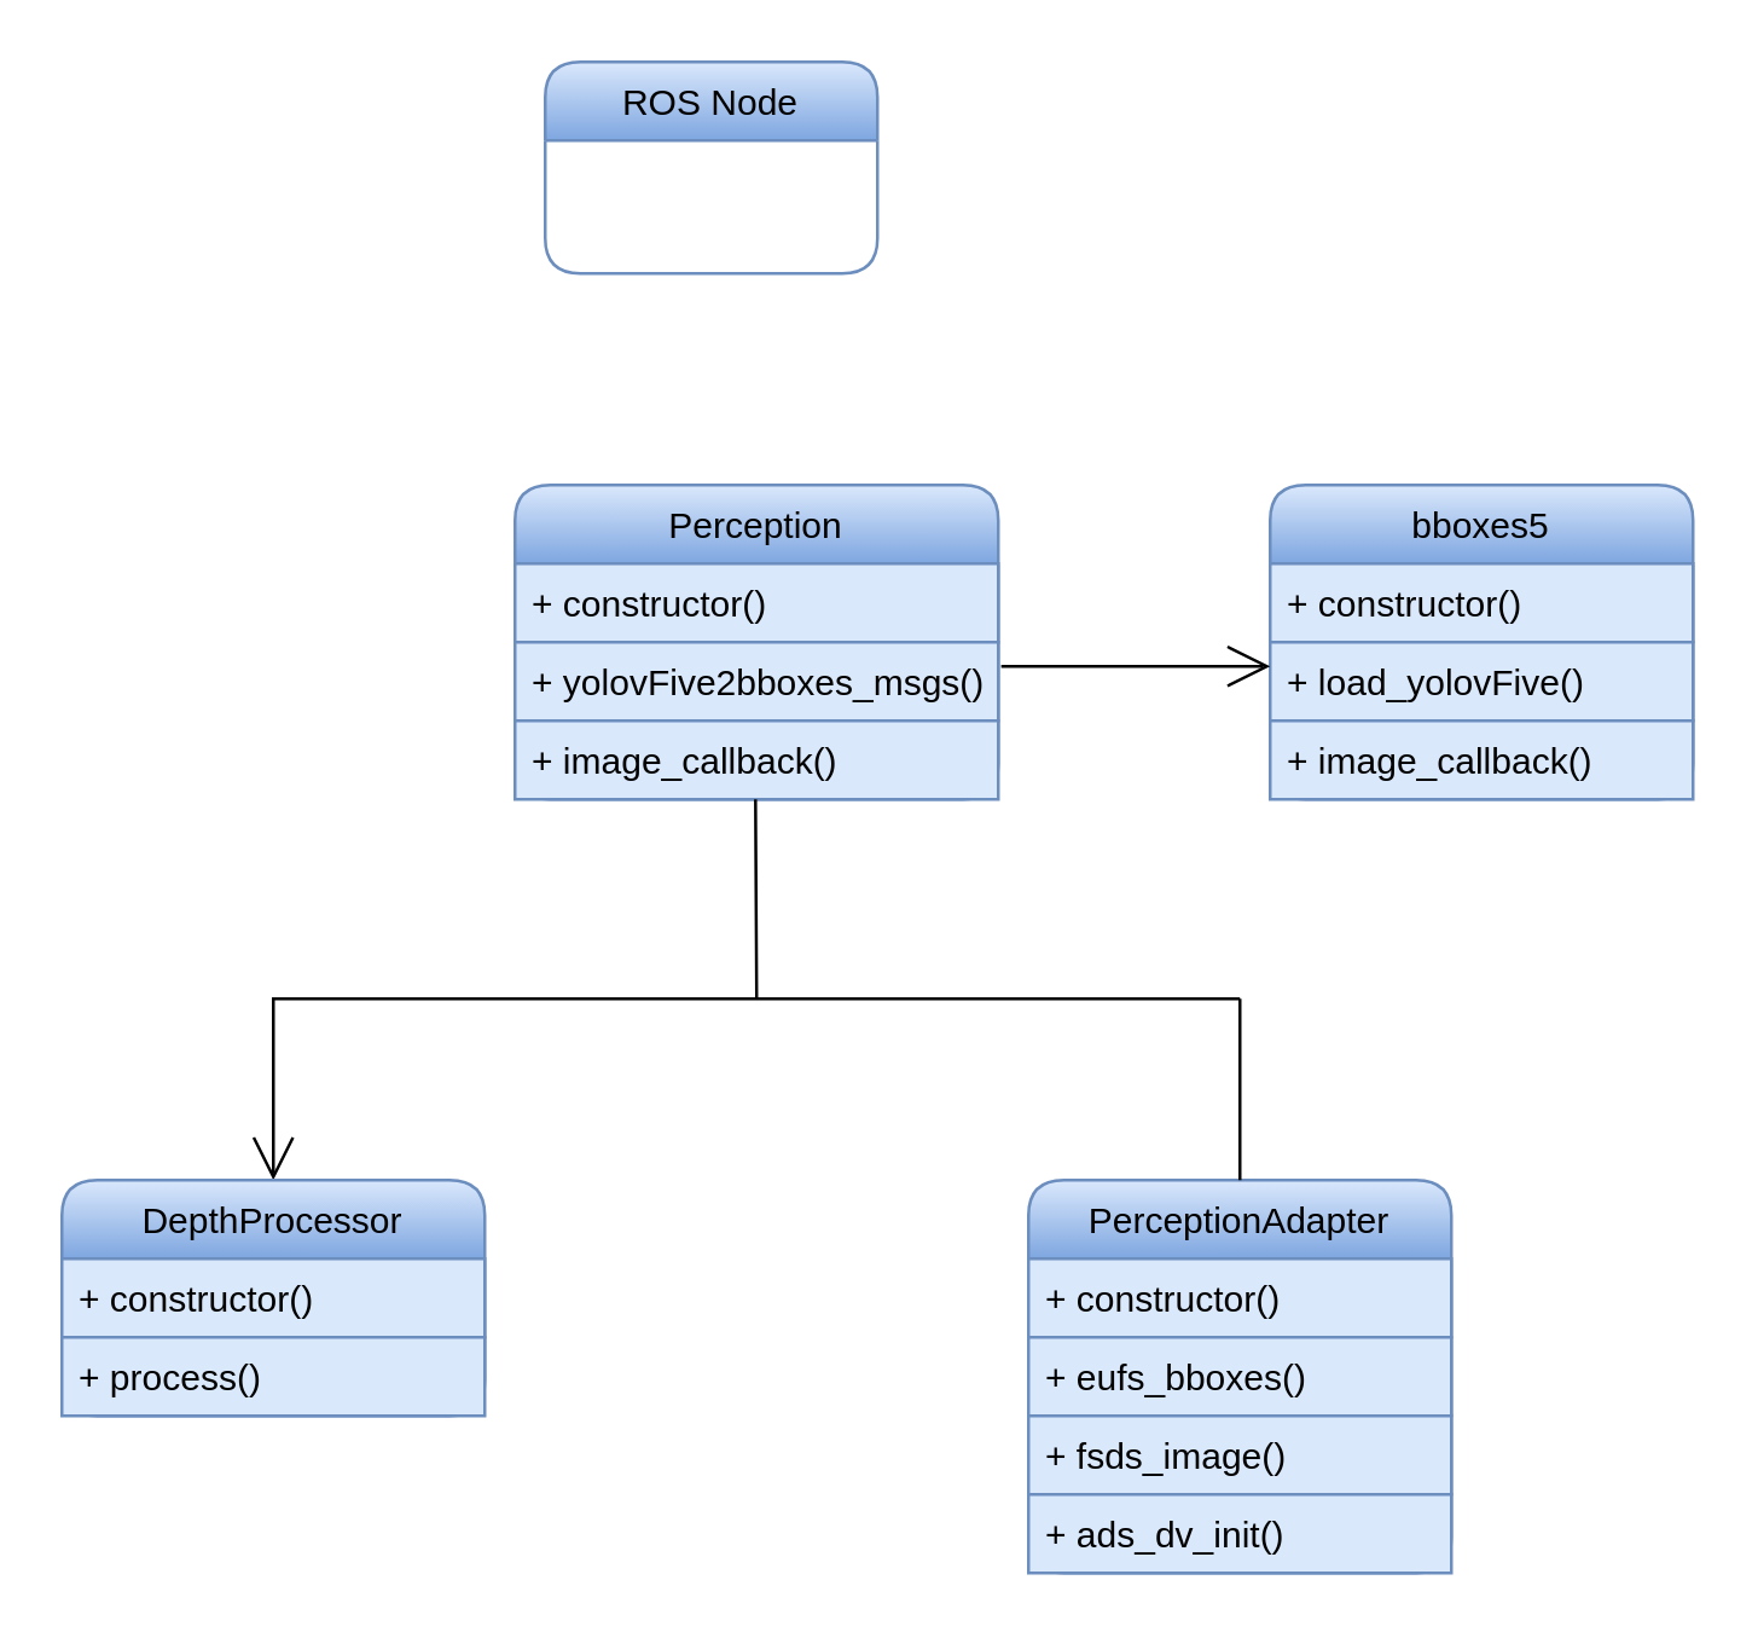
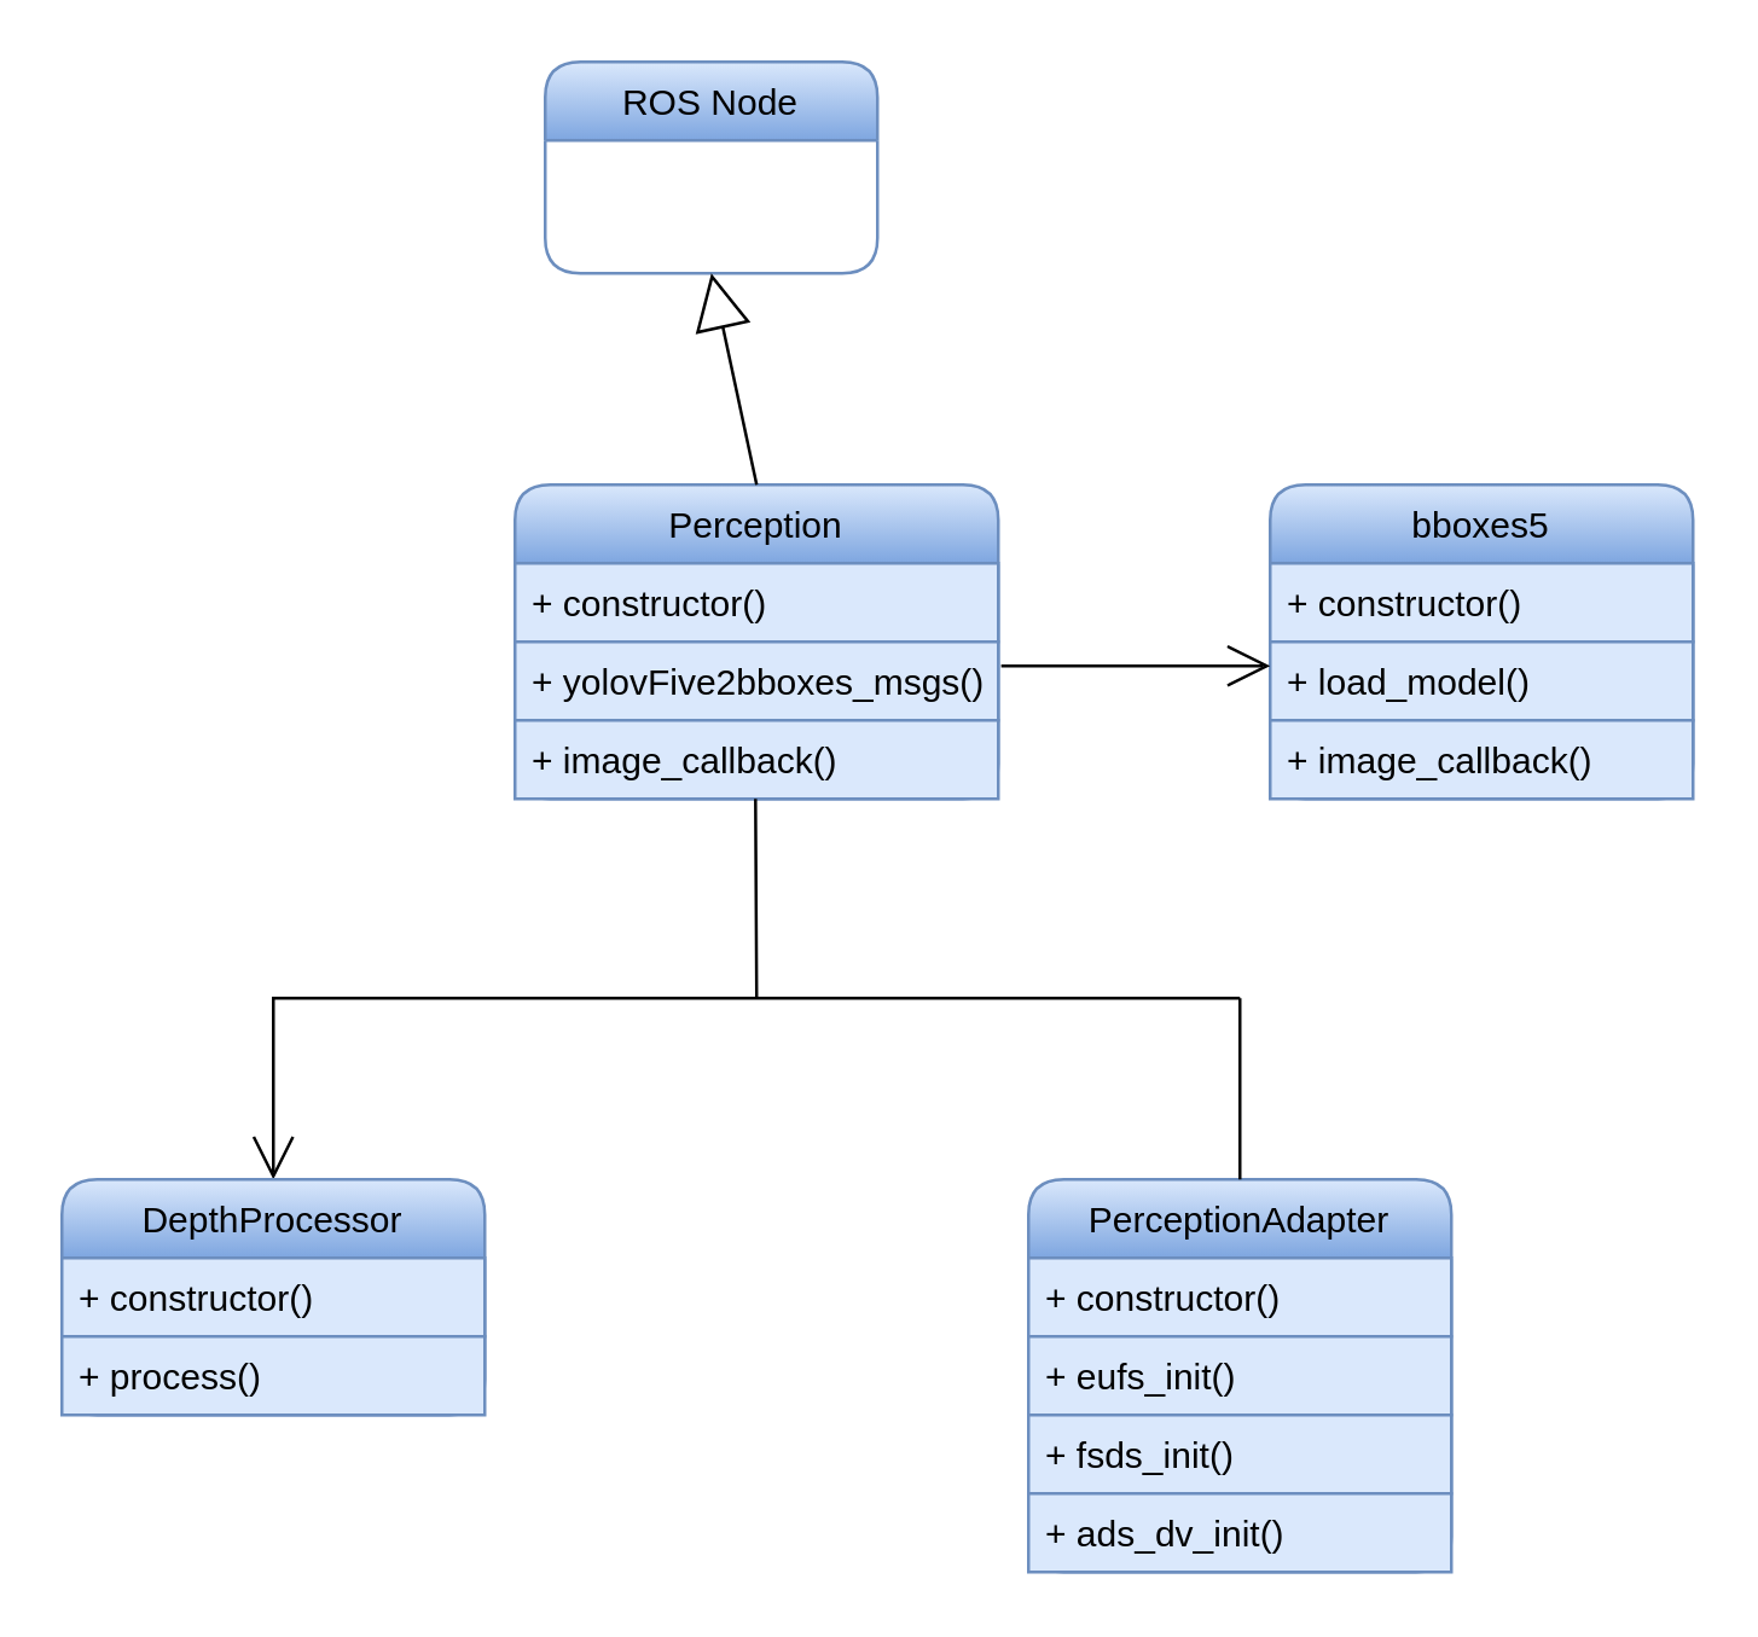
  <mxCell id="0" />
  <mxCell id="1" parent="0" />
  <mxCell id="2" value="Perception" style="swimlane;fontStyle=0;childLayout=stackLayout;horizontal=1;startSize=26;fillColor=#dae8fc;horizontalStack=0;resizeParent=1;resizeParentMax=0;resizeLast=0;collapsible=1;marginBottom=0;strokeColor=#6c8ebf;rounded=1;gradientColor=#7ea6e0;" vertex="1" parent="1"><mxGeometry x="170" y="160" width="160" height="104" as="geometry" /></mxCell>
  <mxCell id="3" value="+ constructor()" style="text;strokeColor=#6c8ebf;fillColor=#dae8fc;align=left;verticalAlign=top;spacingLeft=4;spacingRight=4;overflow=hidden;rotatable=0;points=[[0,0.5],[1,0.5]];portConstraint=eastwest;" vertex="1" parent="2"><mxGeometry y="26" width="160" height="26" as="geometry" /></mxCell>
  <mxCell id="4" value="+ yolovFive2bboxes_msgs()" style="text;strokeColor=#6c8ebf;fillColor=#dae8fc;align=left;verticalAlign=top;spacingLeft=4;spacingRight=4;overflow=hidden;rotatable=0;points=[[0,0.5],[1,0.5]];portConstraint=eastwest;" vertex="1" parent="2"><mxGeometry y="52" width="160" height="26" as="geometry" /></mxCell>
  <mxCell id="5" value="+ image_callback()" style="text;strokeColor=#6c8ebf;fillColor=#dae8fc;align=left;verticalAlign=top;spacingLeft=4;spacingRight=4;overflow=hidden;rotatable=0;points=[[0,0.5],[1,0.5]];portConstraint=eastwest;" vertex="1" parent="2"><mxGeometry y="78" width="160" height="26" as="geometry" /></mxCell>
  <mxCell id="6" value="ROS Node" style="swimlane;fontStyle=0;childLayout=stackLayout;horizontal=1;startSize=26;fillColor=#dae8fc;horizontalStack=0;resizeParent=1;resizeParentMax=0;resizeLast=0;collapsible=1;marginBottom=0;strokeColor=#6c8ebf;rounded=1;gradientColor=#7ea6e0;" vertex="1" parent="1"><mxGeometry x="180" y="20" width="110" height="70" as="geometry"><mxRectangle x="60" y="110" width="100" height="30" as="alternateBounds" /></mxGeometry></mxCell>
+ <mxCell id="7" value="" style="endArrow=block;endSize=16;endFill=0;html=1;rounded=0;exitX=0.5;exitY=0;exitDx=0;exitDy=0;entryX=0.5;entryY=1;entryDx=0;entryDy=0;" edge="1" parent="1" source="2" target="6"><mxGeometry width="160" relative="1" as="geometry"><mxPoint x="280" y="202" as="sourcePoint" /><mxPoint x="250" y="80" as="targetPoint" /></mxGeometry></mxCell>
  <mxCell id="8" value="bboxes5" style="swimlane;fontStyle=0;childLayout=stackLayout;horizontal=1;startSize=26;fillColor=#dae8fc;horizontalStack=0;resizeParent=1;resizeParentMax=0;resizeLast=0;collapsible=1;marginBottom=0;strokeColor=#6c8ebf;rounded=1;gradientColor=#7ea6e0;" vertex="1" parent="1"><mxGeometry x="420" y="160" width="140" height="104" as="geometry"><mxRectangle x="300" y="250" width="80" height="30" as="alternateBounds" /></mxGeometry></mxCell>
  <mxCell id="9" value="+ constructor()" style="text;strokeColor=#6c8ebf;fillColor=#dae8fc;align=left;verticalAlign=top;spacingLeft=4;spacingRight=4;overflow=hidden;rotatable=0;points=[[0,0.5],[1,0.5]];portConstraint=eastwest;" vertex="1" parent="8"><mxGeometry y="26" width="140" height="26" as="geometry" /></mxCell>
- <mxCell id="10" value="+ load_yolovFive()" style="text;strokeColor=#6c8ebf;fillColor=#dae8fc;align=left;verticalAlign=top;spacingLeft=4;spacingRight=4;overflow=hidden;rotatable=0;points=[[0,0.5],[1,0.5]];portConstraint=eastwest;" vertex="1" parent="8"><mxGeometry y="52" width="140" height="26" as="geometry" /></mxCell>
+ <mxCell id="10" value="+ load_model()" style="text;strokeColor=#6c8ebf;fillColor=#dae8fc;align=left;verticalAlign=top;spacingLeft=4;spacingRight=4;overflow=hidden;rotatable=0;points=[[0,0.5],[1,0.5]];portConstraint=eastwest;" vertex="1" parent="8"><mxGeometry y="52" width="140" height="26" as="geometry" /></mxCell>
  <mxCell id="11" value="+ image_callback()" style="text;strokeColor=#6c8ebf;fillColor=#dae8fc;align=left;verticalAlign=top;spacingLeft=4;spacingRight=4;overflow=hidden;rotatable=0;points=[[0,0.5],[1,0.5]];portConstraint=eastwest;" vertex="1" parent="8"><mxGeometry y="78" width="140" height="26" as="geometry" /></mxCell>
  <mxCell id="12" value="" style="endArrow=open;endFill=1;endSize=12;html=1;rounded=0;exitX=1.006;exitY=0.308;exitDx=0;exitDy=0;exitPerimeter=0;" edge="1" parent="1" source="4"><mxGeometry width="160" relative="1" as="geometry"><mxPoint x="330" y="185.17" as="sourcePoint" /><mxPoint x="420" y="220" as="targetPoint" /></mxGeometry></mxCell>
  <mxCell id="13" value="" style="endArrow=open;endFill=1;endSize=12;html=1;rounded=0;" edge="1" parent="1"><mxGeometry width="160" relative="1" as="geometry"><mxPoint x="249.62" y="264" as="sourcePoint" /><mxPoint x="90" y="390" as="targetPoint" /><Array as="points"><mxPoint x="250" y="330" /><mxPoint x="410" y="330" /><mxPoint x="90" y="330" /></Array></mxGeometry></mxCell>
  <mxCell id="14" value="DepthProcessor" style="swimlane;fontStyle=0;childLayout=stackLayout;horizontal=1;startSize=26;fillColor=#dae8fc;horizontalStack=0;resizeParent=1;resizeParentMax=0;resizeLast=0;collapsible=1;marginBottom=0;strokeColor=#6c8ebf;rounded=1;gradientColor=#7ea6e0;" vertex="1" parent="1"><mxGeometry x="20" y="390" width="140" height="78" as="geometry" /></mxCell>
  <mxCell id="15" value="+ constructor()" style="text;strokeColor=#6c8ebf;fillColor=#dae8fc;align=left;verticalAlign=top;spacingLeft=4;spacingRight=4;overflow=hidden;rotatable=0;points=[[0,0.5],[1,0.5]];portConstraint=eastwest;" vertex="1" parent="14"><mxGeometry y="26" width="140" height="26" as="geometry" /></mxCell>
  <mxCell id="16" value="+ process()" style="text;strokeColor=#6c8ebf;fillColor=#dae8fc;align=left;verticalAlign=top;spacingLeft=4;spacingRight=4;overflow=hidden;rotatable=0;points=[[0,0.5],[1,0.5]];portConstraint=eastwest;" vertex="1" parent="14"><mxGeometry y="52" width="140" height="26" as="geometry" /></mxCell>
  <mxCell id="17" value="PerceptionAdapter" style="swimlane;fontStyle=0;childLayout=stackLayout;horizontal=1;startSize=26;fillColor=#dae8fc;horizontalStack=0;resizeParent=1;resizeParentMax=0;resizeLast=0;collapsible=1;marginBottom=0;strokeColor=#6c8ebf;rounded=1;gradientColor=#7ea6e0;" vertex="1" parent="1"><mxGeometry x="340" y="390" width="140" height="130" as="geometry"><mxRectangle x="220" y="480" width="140" height="30" as="alternateBounds" /></mxGeometry></mxCell>
  <mxCell id="18" value="+ constructor()" style="text;strokeColor=#6c8ebf;fillColor=#dae8fc;align=left;verticalAlign=top;spacingLeft=4;spacingRight=4;overflow=hidden;rotatable=0;points=[[0,0.5],[1,0.5]];portConstraint=eastwest;" vertex="1" parent="17"><mxGeometry y="26" width="140" height="26" as="geometry" /></mxCell>
- <mxCell id="19" value="+ eufs_bboxes()" style="text;strokeColor=#6c8ebf;fillColor=#dae8fc;align=left;verticalAlign=top;spacingLeft=4;spacingRight=4;overflow=hidden;rotatable=0;points=[[0,0.5],[1,0.5]];portConstraint=eastwest;" vertex="1" parent="17"><mxGeometry y="52" width="140" height="26" as="geometry" /></mxCell>
- <mxCell id="20" value="+ fsds_image()" style="text;strokeColor=#6c8ebf;fillColor=#dae8fc;align=left;verticalAlign=top;spacingLeft=4;spacingRight=4;overflow=hidden;rotatable=0;points=[[0,0.5],[1,0.5]];portConstraint=eastwest;" vertex="1" parent="17"><mxGeometry y="78" width="140" height="26" as="geometry" /></mxCell>
+ <mxCell id="19" value="+ eufs_init()" style="text;strokeColor=#6c8ebf;fillColor=#dae8fc;align=left;verticalAlign=top;spacingLeft=4;spacingRight=4;overflow=hidden;rotatable=0;points=[[0,0.5],[1,0.5]];portConstraint=eastwest;" vertex="1" parent="17"><mxGeometry y="52" width="140" height="26" as="geometry" /></mxCell>
+ <mxCell id="20" value="+ fsds_init()" style="text;strokeColor=#6c8ebf;fillColor=#dae8fc;align=left;verticalAlign=top;spacingLeft=4;spacingRight=4;overflow=hidden;rotatable=0;points=[[0,0.5],[1,0.5]];portConstraint=eastwest;" vertex="1" parent="17"><mxGeometry y="78" width="140" height="26" as="geometry" /></mxCell>
  <mxCell id="21" value="+ ads_dv_init()" style="text;strokeColor=#6c8ebf;fillColor=#dae8fc;align=left;verticalAlign=top;spacingLeft=4;spacingRight=4;overflow=hidden;rotatable=0;points=[[0,0.5],[1,0.5]];portConstraint=eastwest;" vertex="1" parent="17"><mxGeometry y="104" width="140" height="26" as="geometry" /></mxCell>
  <mxCell id="22" value="" style="endArrow=none;html=1;rounded=0;exitX=0.5;exitY=0;exitDx=0;exitDy=0;" edge="1" parent="1" source="17"><mxGeometry width="50" height="50" relative="1" as="geometry"><mxPoint x="360" y="380" as="sourcePoint" /><mxPoint x="410" y="330" as="targetPoint" /></mxGeometry></mxCell>
